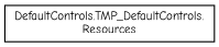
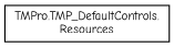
  digraph {
    rankdir=LR
    fontname="Comic Neue"
-   n1 [color=black fillcolor=white fontname="Comic Neue" fontsize=10 height=0.2 label="DefaultControls.TMP_DefaultControls.\lResources" shape=record style=filled width=0.4]
+   n1 [color=black fillcolor=white fontname="Comic Neue" fontsize=10 height=0.2 label="TMPro.TMP_DefaultControls.\lResources" shape=record style=filled width=0.4]
  }
